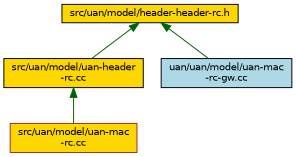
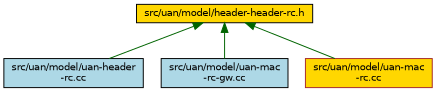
  digraph {
    node [color=black fillcolor=gold fontname=Helvetica fontsize=10 shape=record style=filled]
    edge [color=darkgreen dir=back fontname=Helvetica fontsize=10 labelfontname=Helvetica labelfontsize=10 style=solid]
    n1 [fontcolor=black height=0.2 label="src/uan/model/header-header-rc.h" width=0.4]
-   n2 [height=0.2 label="src/uan/model/uan-header\l-rc.cc" width=0.4]
-   n3 [fillcolor=lightblue height=0.2 label="uan/uan/model/uan-mac\l-rc-gw.cc" width=0.4]
+   n2 [fillcolor=lightblue height=0.2 label="src/uan/model/uan-header\l-rc.cc" width=0.4]
+   n3 [fillcolor=lightblue height=0.2 label="src/uan/model/uan-mac\l-rc-gw.cc" width=0.4]
    n4 [color=brown height=0.2 label="src/uan/model/uan-mac\l-rc.cc" width=0.4]
    n1 -> n2
    n1 -> n3
-   n2 -> n4
+   n1 -> n4
  }
